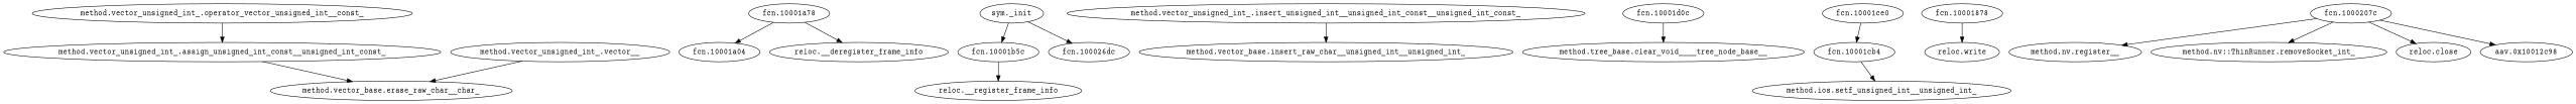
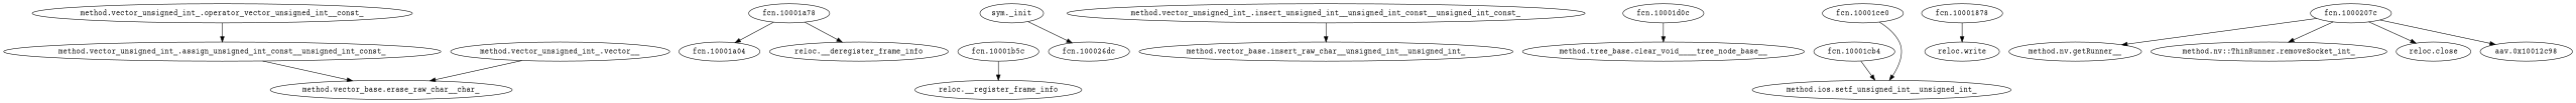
  digraph {
    fontname="Courier Prime"
    node [fontname="Courier Prime"]
    edge [fontname="Courier Prime"]
    n1 [label="method.vector_unsigned_int_.operator_vector_unsigned_int__const_"]
    n2 [label="method.vector_unsigned_int_.assign_unsigned_int_const__unsigned_int_const_"]
    n3 [label="method.vector_base.erase_raw_char__char_"]
    n4 [label="fcn.10001a78"]
    n5 [label="fcn.10001a04"]
    n6 [label="reloc.__deregister_frame_info"]
    n7 [label="sym._init"]
    n8 [label="fcn.10001b5c"]
    n9 [label="fcn.100026dc"]
    n10 [label="reloc.__register_frame_info"]
    n11 [label="method.vector_unsigned_int_.vector__"]
    n12 [label="method.vector_unsigned_int_.insert_unsigned_int__unsigned_int_const__unsigned_int_const_"]
    n13 [label="method.vector_base.insert_raw_char__unsigned_int__unsigned_int_"]
    n14 [label="fcn.10001d0c"]
    n15 [label="method.tree_base.clear_void____tree_node_base__"]
    n16 [label="fcn.10001cb4"]
    n17 [label="method.ios.setf_unsigned_int__unsigned_int_"]
    n18 [label="fcn.10001ce0"]
    n19 [label="fcn.10001878"]
    n20 [label="reloc.write"]
    n21 [label="fcn.1000207c"]
-   n22 [label="method.nv.register__"]
+   n22 [label="method.nv.getRunner__"]
    n23 [label="method.nv::ThinRunner.removeSocket_int_"]
    n24 [label="reloc.close"]
    n25 [label="aav.0x10012c98"]
    n1 -> n2
    n2 -> n3
    n4 -> n5
    n4 -> n6
-   n7 -> n8
    n7 -> n9
    n8 -> n10
    n11 -> n3
    n12 -> n13
    n14 -> n15
    n16 -> n17
-   n18 -> n16
+   n18 -> n17
    n19 -> n20
    n21 -> n22
    n21 -> n23
    n21 -> n24
    n21 -> n25
  }
